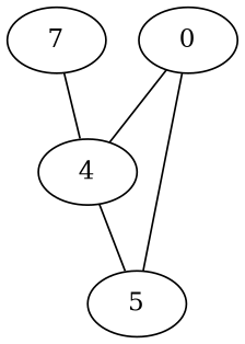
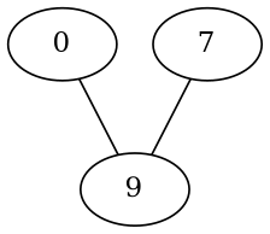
  graph {
    0
-   4
-   5
+   4 [label=9]
    n4 [label=7]
    0 -- 4
-   0 -- 5
-   4 -- 5
    n4 -- 4
  }
